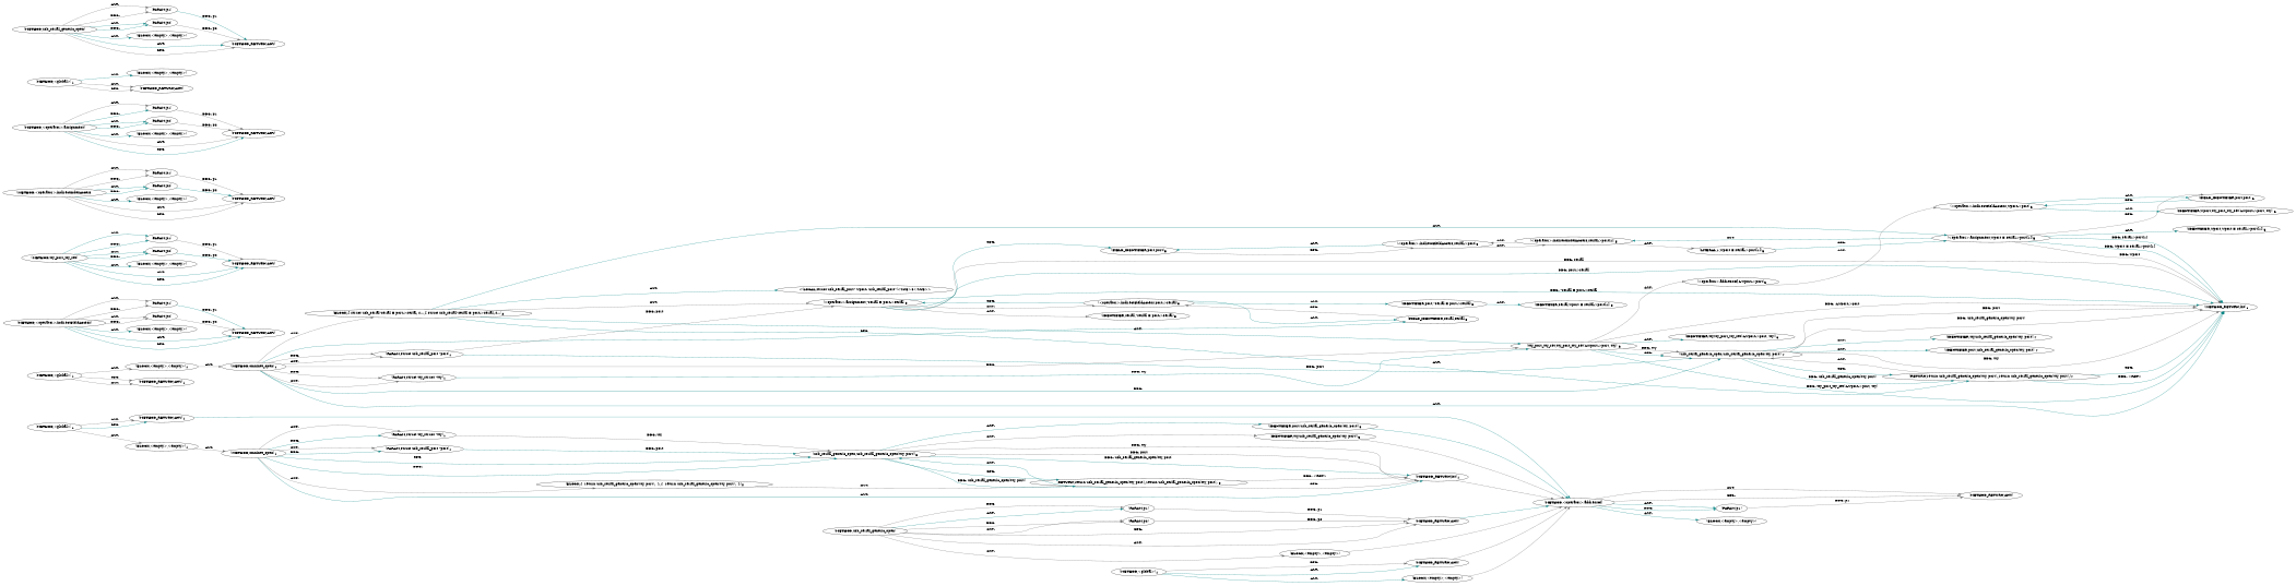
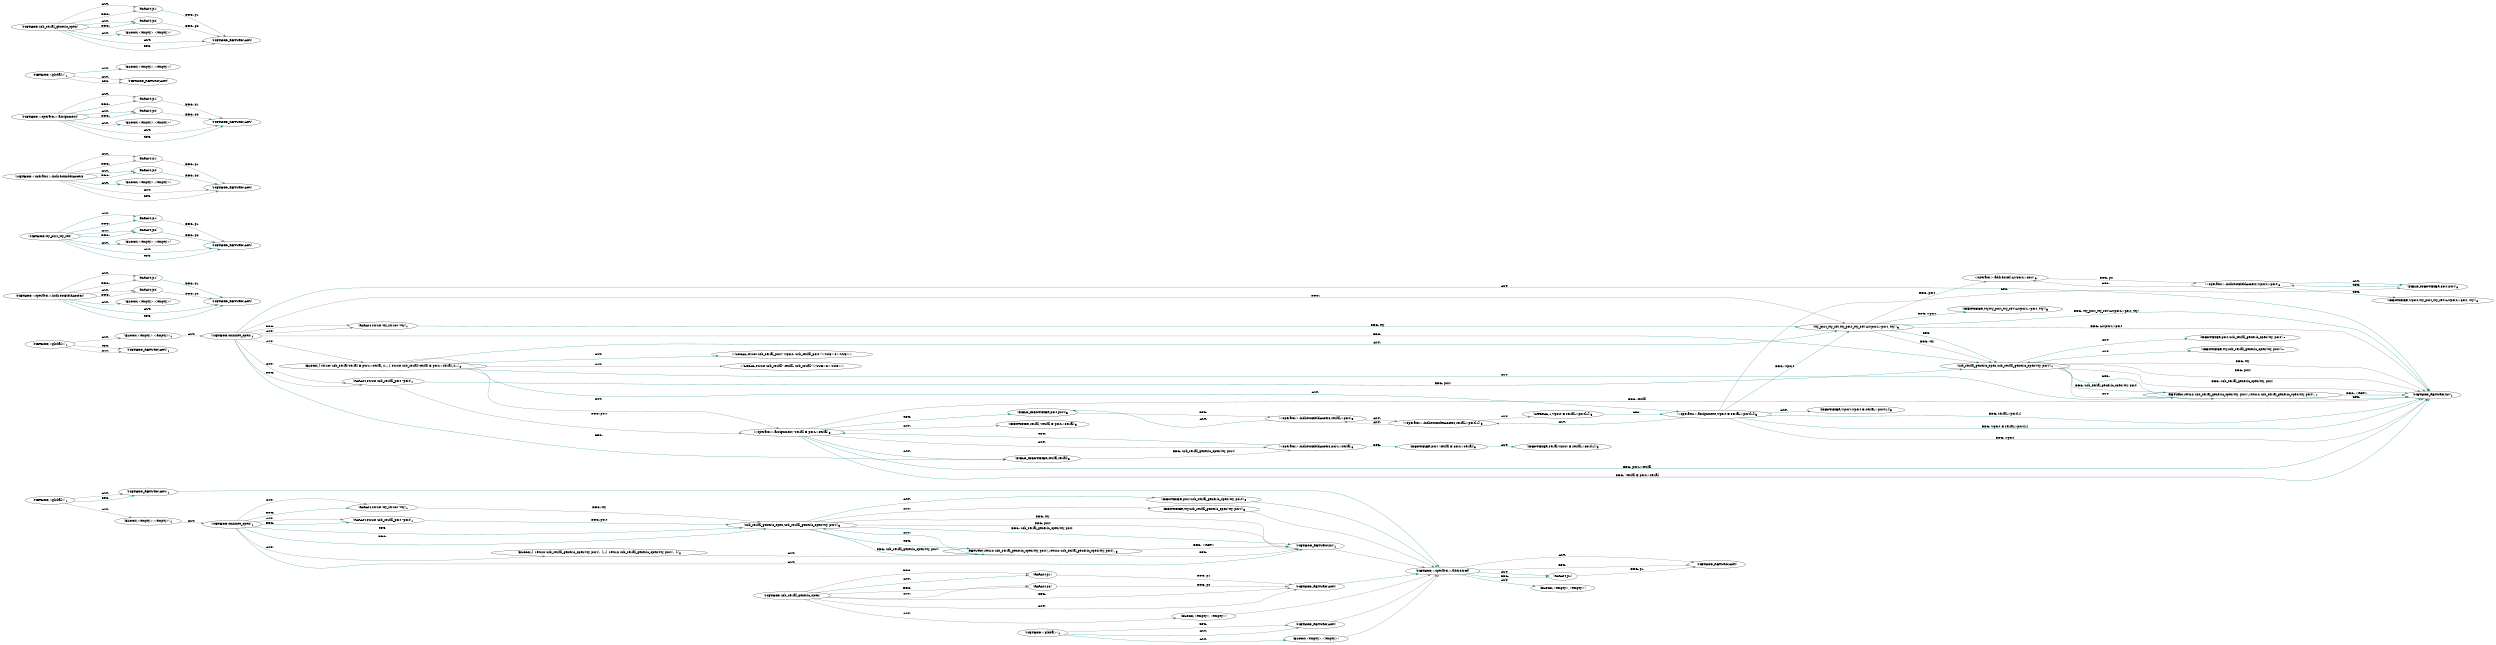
  digraph {
    rankdir=LR
    edge [color=teal]
    n1 [label=<(METHOD,&lt;operator&gt;.addressOf)>]
    n2 [label=<(PARAM,p1)>]
    n3 [label=<(BLOCK,&lt;empty&gt;,&lt;empty&gt;)>]
    n4 [label=<(METHOD_RETURN,ANY)>]
    n5 [label=<(METHOD,&lt;global&gt;)<SUB>1</SUB>>]
    n6 [label=<(BLOCK,&lt;empty&gt;,&lt;empty&gt;)<SUB>1</SUB>>]
    n7 [label=<(METHOD_RETURN,ANY)<SUB>1</SUB>>]
    n8 [label=<(METHOD,omninet_open)<SUB>1</SUB>>]
    n9 [label=<(PARAM,struct tty_struct *tty)<SUB>1</SUB>>]
    n10 [label=<(PARAM,struct usb_serial_port *port)<SUB>1</SUB>>]
    n11 [label=<(BLOCK,{ 	struct usb_serial	*serial = port-&gt;serial; 	s...,{ 	struct usb_serial	*serial = port-&gt;serial; 	s...)<SUB>2</SUB>>]
    n12 [label=<(FIELD_IDENTIFIER,serial,serial)<SUB>3</SUB>>]
    n13 [label=<(tty_port_tty_set,tty_port_tty_set(&amp;wport-&gt;port, tty))<SUB>6</SUB>>]
    n14 [label=<(usb_serial_generic_open,usb_serial_generic_open(tty, port))<SUB>7</SUB>>]
    n15 [label=<(METHOD_RETURN,int)<SUB>1</SUB>>]
    n16 [label=<(&lt;operator&gt;.assignment,*serial = port-&gt;serial)<SUB>3</SUB>>]
+   n17 [label="<(LOCAL,struct usb_serial* serial: usb_serial*)<SUB>3</SUB>>"]
    n18 [label="<(LOCAL,struct usb_serial_port* wport: usb_serial_port*)<SUB>4</SUB>>"]
    n19 [label=<(&lt;operator&gt;.assignment,wport = serial-&gt;port[1])<SUB>5</SUB>>]
    n20 [label=<(RETURN,return usb_serial_generic_open(tty, port);,return usb_serial_generic_open(tty, port);)<SUB>7</SUB>>]
    n21 [label=<(&lt;operator&gt;.indirectFieldAccess,port-&gt;serial)<SUB>3</SUB>>]
    n22 [label=<(&lt;operator&gt;.addressOf,&amp;wport-&gt;port)<SUB>6</SUB>>]
    n23 [label=<(IDENTIFIER,tty,tty_port_tty_set(&amp;wport-&gt;port, tty))<SUB>6</SUB>>]
    n24 [label=<(IDENTIFIER,tty,usb_serial_generic_open(tty, port))<SUB>7</SUB>>]
    n25 [label=<(IDENTIFIER,port,usb_serial_generic_open(tty, port))<SUB>7</SUB>>]
    n26 [label=<(IDENTIFIER,serial,*serial = port-&gt;serial)<SUB>3</SUB>>]
    n27 [label=<(FIELD_IDENTIFIER,port,port)<SUB>5</SUB>>]
    n28 [label=<(IDENTIFIER,wport,wport = serial-&gt;port[1])<SUB>5</SUB>>]
    n29 [label=<(&lt;operator&gt;.indirectIndexAccess,serial-&gt;port[1])<SUB>5</SUB>>]
    n30 [label=<(FIELD_IDENTIFIER,port,port)<SUB>6</SUB>>]
    n31 [label=<(IDENTIFIER,port,*serial = port-&gt;serial)<SUB>3</SUB>>]
    n32 [label=<(&lt;operator&gt;.indirectFieldAccess,serial-&gt;port)<SUB>5</SUB>>]
    n33 [label=<(IDENTIFIER,serial,wport = serial-&gt;port[1])<SUB>5</SUB>>]
    n34 [label=<(LITERAL,1,wport = serial-&gt;port[1])<SUB>5</SUB>>]
    n35 [label=<(&lt;operator&gt;.indirectFieldAccess,wport-&gt;port)<SUB>6</SUB>>]
    n36 [label=<(IDENTIFIER,wport,tty_port_tty_set(&amp;wport-&gt;port, tty))<SUB>6</SUB>>]
    n37 [label=<(METHOD,&lt;operator&gt;.indirectFieldAccess)>]
    n38 [label=<(PARAM,p1)>]
    n39 [label=<(PARAM,p2)>]
    n40 [label=<(BLOCK,&lt;empty&gt;,&lt;empty&gt;)>]
    n41 [label=<(METHOD_RETURN,ANY)>]
    n42 [label=<(METHOD,tty_port_tty_set)>]
    n43 [label=<(PARAM,p1)>]
    n44 [label=<(PARAM,p2)>]
    n45 [label=<(BLOCK,&lt;empty&gt;,&lt;empty&gt;)>]
    n46 [label=<(METHOD_RETURN,ANY)>]
    n47 [label=<(METHOD,&lt;operator&gt;.indirectIndexAccess)>]
    n48 [label=<(PARAM,p1)>]
    n49 [label=<(PARAM,p2)>]
    n50 [label=<(BLOCK,&lt;empty&gt;,&lt;empty&gt;)>]
    n51 [label=<(METHOD_RETURN,ANY)>]
    n52 [label=<(METHOD,&lt;operator&gt;.assignment)>]
    n53 [label=<(PARAM,p1)>]
    n54 [label=<(PARAM,p2)>]
    n55 [label=<(BLOCK,&lt;empty&gt;,&lt;empty&gt;)>]
    n56 [label=<(METHOD_RETURN,ANY)>]
    n57 [label=<(METHOD,&lt;global&gt;)<SUB>1</SUB>>]
    n58 [label=<(BLOCK,&lt;empty&gt;,&lt;empty&gt;)>]
    n59 [label=<(METHOD_RETURN,ANY)>]
    n60 [label=<(METHOD,usb_serial_generic_open)>]
    n61 [label=<(PARAM,p1)>]
    n62 [label=<(PARAM,p2)>]
    n63 [label=<(BLOCK,&lt;empty&gt;,&lt;empty&gt;)>]
    n64 [label=<(METHOD_RETURN,ANY)>]
    n65 [label=<(METHOD,&lt;global&gt;)<SUB>1</SUB>>]
    n66 [label=<(BLOCK,&lt;empty&gt;,&lt;empty&gt;)<SUB>1</SUB>>]
    n67 [label=<(METHOD_RETURN,ANY)<SUB>1</SUB>>]
    n68 [label=<(METHOD,omninet_open)<SUB>1</SUB>>]
    n69 [label=<(PARAM,struct tty_struct *tty)<SUB>1</SUB>>]
    n70 [label=<(PARAM,struct usb_serial_port *port)<SUB>1</SUB>>]
    n71 [label=<(BLOCK,{  	return usb_serial_generic_open(tty, port);  },{  	return usb_serial_generic_open(tty, port);  })<SUB>2</SUB>>]
    n72 [label=<(usb_serial_generic_open,usb_serial_generic_open(tty, port))<SUB>3</SUB>>]
    n73 [label=<(METHOD_RETURN,int)<SUB>1</SUB>>]
    n74 [label=<(RETURN,return usb_serial_generic_open(tty, port);,return usb_serial_generic_open(tty, port);)<SUB>3</SUB>>]
    n75 [label=<(IDENTIFIER,tty,usb_serial_generic_open(tty, port))<SUB>3</SUB>>]
    n76 [label=<(IDENTIFIER,port,usb_serial_generic_open(tty, port))<SUB>3</SUB>>]
    n77 [label=<(METHOD,usb_serial_generic_open)>]
    n78 [label=<(PARAM,p1)>]
    n79 [label=<(PARAM,p2)>]
    n80 [label=<(BLOCK,&lt;empty&gt;,&lt;empty&gt;)>]
    n81 [label=<(METHOD_RETURN,ANY)>]
    n82 [label=<(METHOD,&lt;global&gt;)<SUB>1</SUB>>]
    n83 [label=<(BLOCK,&lt;empty&gt;,&lt;empty&gt;)>]
    n84 [label=<(METHOD_RETURN,ANY)>]
    n1 -> n2 [label="AST: "]
    n1 -> n2 [label="DDG: "]
    n1 -> n3 [label="AST: "]
    n1 -> n4 [color=gray40 label="AST: "]
    n1 -> n4 [color=gray40 label="CFG: "]
    n2 -> n4 [color=gray40 label="DDG: p1"]
    n5 -> n6 [color=gray40 label="AST: "]
    n5 -> n7 [color=gray40 label="AST: "]
    n5 -> n7 [color=gray40 label="CFG: "]
    n6 -> n8 [color=gray40 label="AST: "]
    n8 -> n9 [color=gray40 label="AST: "]
    n8 -> n9 [color=gray40 label="DDG: "]
    n8 -> n10 [color=gray40 label="AST: "]
    n8 -> n10 [color=gray40 label="DDG: "]
    n8 -> n11 [color=gray40 label="AST: "]
    n8 -> n12 [label="CFG: "]
    n8 -> n13 [color=gray40 label="DDG: "]
    n8 -> n14 [label="DDG: "]
    n8 -> n15 [label="AST: "]
    n9 -> n13 [label="DDG: tty"]
    n10 -> n14 [label="DDG: port"]
    n10 -> n16 [color=gray40 label="DDG: port"]
    n11 -> n13 [label="AST: "]
    n11 -> n16 [color=gray40 label="AST: "]
+   n11 -> n17 [color=gray40 label="AST: "]
    n11 -> n18 [label="AST: "]
    n11 -> n19 [label="AST: "]
    n11 -> n20 [label="AST: "]
-   n12 -> n21 [color=gray40 label="CFG: "]
+   n12 -> n21 [color=gray40 label="DDG: usb_serial_generic_open(tty, port)"]
    n13 -> n14 [label="CFG: "]
    n13 -> n14 [color=gray40 label="DDG: tty"]
    n13 -> n15 [color=gray40 label="DDG: &amp;wport-&gt;port"]
    n13 -> n15 [label="DDG: tty_port_tty_set(&amp;wport-&gt;port, tty)"]
-   n13 -> n22 [color=gray40 label="AST: "]
-   n13 -> n23 [label="AST: "]
+   n13 -> n22 [color=gray40 label="DDG: port"]
+   n13 -> n23 [label="DDG: wport"]
    n14 -> n15 [color=gray40 label="DDG: tty"]
    n14 -> n15 [color=gray40 label="DDG: port"]
    n14 -> n15 [color=gray40 label="DDG: usb_serial_generic_open(tty, port)"]
    n14 -> n20 [label="CFG: "]
    n14 -> n20 [label="DDG: usb_serial_generic_open(tty, port)"]
    n14 -> n24 [label="AST: "]
    n14 -> n25 [label="AST: "]
    n16 -> n15 [color=gray40 label="DDG: serial"]
    n16 -> n15 [label="DDG: port-&gt;serial"]
    n16 -> n15 [label="DDG: *serial = port-&gt;serial"]
    n16 -> n21 [color=gray40 label="AST: "]
    n16 -> n26 [color=gray40 label="AST: "]
    n16 -> n27 [label="CFG: "]
+   n19 -> n13 [label="DDG: wport"]
    n19 -> n15 [color=gray40 label="DDG: wport"]
    n19 -> n15 [label="DDG: serial-&gt;port[1]"]
    n19 -> n15 [label="DDG: wport = serial-&gt;port[1]"]
    n19 -> n28 [label="AST: "]
    n19 -> n29 [label="AST: "]
    n19 -> n30 [color=gray40 label="CFG: "]
    n20 -> n14 [color=gray40 label="AST: "]
    n20 -> n15 [label="CFG: "]
    n20 -> n15 [label="DDG: &lt;RET&gt;"]
-   n21 -> n12 [label="AST: "]
+   n16 -> n12 [label="AST: "]
    n21 -> n16 [label="CFG: "]
-   n21 -> n31 [label="AST: "]
-   n22 -> n35 [color=gray40 label="AST: "]
+   n21 -> n31 [label="CFG: "]
+   n22 -> n35 [color=gray40 label="DDG: p2"]
    n27 -> n32 [color=gray40 label="CFG: "]
    n29 -> n32 [color=gray40 label="AST: "]
    n29 -> n34 [color=gray40 label="AST: "]
    n30 -> n35 [label="CFG: "]
    n31 -> n33 [label="AST: "]
    n32 -> n27 [label="AST: "]
    n32 -> n29 [color=gray40 label="AST: "]
    n34 -> n19 [label="CFG: "]
+   n35 -> n22 [color=gray40 label="CFG: "]
    n35 -> n30 [label="AST: "]
-   n35 -> n36 [label="AST: "]
+   n35 -> n36 [label="CFG: "]
    n37 -> n38 [color=gray40 label="AST: "]
    n37 -> n38 [color=gray40 label="DDG: "]
    n37 -> n39 [color=gray40 label="AST: "]
    n37 -> n39 [color=gray40 label="DDG: "]
    n37 -> n40 [label="AST: "]
    n37 -> n41 [label="AST: "]
    n37 -> n41 [label="CFG: "]
    n38 -> n41 [label="DDG: p1"]
    n39 -> n41 [color=gray40 label="DDG: p2"]
    n42 -> n43 [label="AST: "]
    n42 -> n43 [label="DDG: "]
    n42 -> n44 [label="AST: "]
    n42 -> n44 [label="DDG: "]
    n42 -> n45 [label="AST: "]
    n42 -> n46 [label="AST: "]
    n42 -> n46 [label="CFG: "]
    n43 -> n46 [color=gray40 label="DDG: p1"]
    n44 -> n46 [label="DDG: p2"]
    n47 -> n48 [color=gray40 label="AST: "]
    n47 -> n48 [color=gray40 label="DDG: "]
    n47 -> n49 [label="AST: "]
    n47 -> n49 [label="DDG: "]
    n47 -> n50 [label="AST: "]
    n47 -> n51 [color=gray40 label="AST: "]
    n47 -> n51 [color=gray40 label="CFG: "]
    n48 -> n51 [color=gray40 label="DDG: p1"]
    n49 -> n51 [label="DDG: p2"]
    n52 -> n53 [color=gray40 label="AST: "]
    n52 -> n53 [label="DDG: "]
    n52 -> n54 [label="AST: "]
    n52 -> n54 [label="DDG: "]
    n52 -> n55 [label="AST: "]
    n52 -> n56 [color=gray40 label="AST: "]
    n52 -> n56 [label="CFG: "]
    n53 -> n56 [color=gray40 label="DDG: p1"]
    n54 -> n56 [color=gray40 label="DDG: p2"]
    n57 -> n58 [label="AST: "]
    n57 -> n59 [color=gray40 label="AST: "]
    n57 -> n59 [color=gray40 label="CFG: "]
    n60 -> n61 [color=gray40 label="AST: "]
    n60 -> n61 [color=gray40 label="DDG: "]
    n60 -> n62 [label="AST: "]
    n60 -> n62 [label="DDG: "]
    n60 -> n63 [label="AST: "]
    n60 -> n64 [label="AST: "]
    n60 -> n64 [color=gray40 label="CFG: "]
    n61 -> n64 [label="DDG: p1"]
    n62 -> n64 [color=gray40 label="DDG: p2"]
    n65 -> n66 [color=gray40 label="AST: "]
    n65 -> n67 [color=gray40 label="AST: "]
    n65 -> n67 [label="CFG: "]
    n66 -> n68 [color=gray40 label="AST: "]
    n67 -> n1
    n68 -> n69 [color=gray40 label="AST: "]
    n68 -> n69 [label="DDG: "]
    n68 -> n70 [color=gray40 label="AST: "]
    n68 -> n70 [label="DDG: "]
    n68 -> n71 [color=gray40 label="AST: "]
    n68 -> n72 [label="CFG: "]
    n68 -> n72 [label="DDG: "]
    n68 -> n73 [label="AST: "]
    n69 -> n72 [color=gray40 label="DDG: tty"]
    n70 -> n72 [label="DDG: port"]
    n71 -> n74 [color=gray40 label="AST: "]
    n72 -> n73 [color=gray40 label="DDG: tty"]
    n72 -> n73 [color=gray40 label="DDG: port"]
    n72 -> n73 [label="DDG: usb_serial_generic_open(tty, port)"]
    n72 -> n74 [label="CFG: "]
    n72 -> n74 [label="DDG: usb_serial_generic_open(tty, port)"]
    n72 -> n75 [color=gray40 label="AST: "]
    n72 -> n76 [label="AST: "]
    n73 -> n1 [color=gray40]
    n74 -> n72 [label="AST: "]
    n74 -> n73 [color=gray40 label="CFG: "]
    n74 -> n73 [color=gray40 label="DDG: &lt;RET&gt;"]
    n75 -> n1 [color=gray40]
    n76 -> n1
    n77 -> n78 [label="AST: "]
    n77 -> n78 [color=gray40 label="DDG: "]
    n77 -> n79 [color=gray40 label="AST: "]
    n77 -> n79 [color=gray40 label="DDG: "]
    n77 -> n80 [color=gray40 label="AST: "]
    n77 -> n81 [color=gray40 label="AST: "]
    n77 -> n81 [color=gray40 label="CFG: "]
    n78 -> n81 [color=gray40 label="DDG: p1"]
    n79 -> n81 [color=gray40 label="DDG: p2"]
    n80 -> n1 [color=gray40]
    n81 -> n1
    n82 -> n83 [label="AST: "]
    n82 -> n84 [label="AST: "]
    n82 -> n84 [color=gray40 label="CFG: "]
    n83 -> n1 [color=gray40]
    n84 -> n1 [color=gray40]
  }
